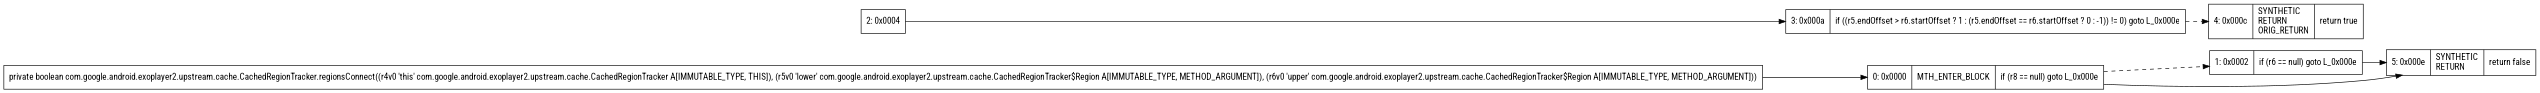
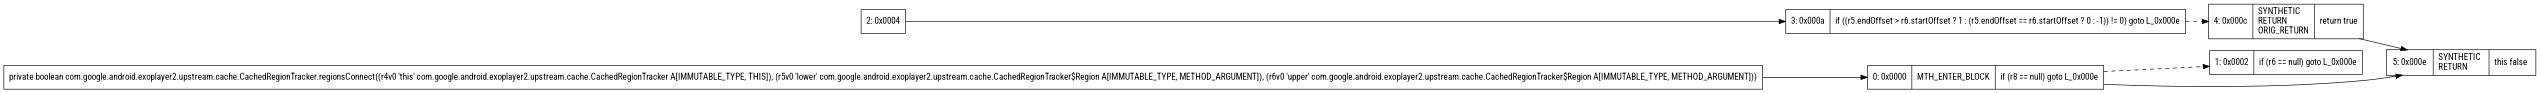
  digraph {
    fontname="Roboto Condensed"
    rankdir=LR
    node [fontname="Roboto Condensed" shape=record]
    edge [fontname="Roboto Condensed"]
    n1 [label="{0\:\ 0x0000|MTH_ENTER_BLOCK\l|if (r8 == null) goto L_0x000e\l}"]
    n2 [label="{1\:\ 0x0002|if (r6 == null) goto L_0x000e\l}"]
-   n3 [label="{5\:\ 0x000e|SYNTHETIC\lRETURN\l|return false\l}"]
+   n3 [label="{5\:\ 0x000e|SYNTHETIC\lRETURN\l|this false\l}"]
    n4 [label="{2\:\ 0x0004}"]
    n5 [label="{3\:\ 0x000a|if ((r5.endOffset \> r6.startOffset ? 1 : (r5.endOffset == r6.startOffset ? 0 : \-1)) != 0) goto L_0x000e\l}"]
    n6 [label="{4\:\ 0x000c|SYNTHETIC\lRETURN\lORIG_RETURN\l|return true\l}"]
    n7 [label="{private boolean com.google.android.exoplayer2.upstream.cache.CachedRegionTracker.regionsConnect((r4v0 'this' com.google.android.exoplayer2.upstream.cache.CachedRegionTracker A[IMMUTABLE_TYPE, THIS]), (r5v0 'lower' com.google.android.exoplayer2.upstream.cache.CachedRegionTracker$Region A[IMMUTABLE_TYPE, METHOD_ARGUMENT]), (r6v0 'upper' com.google.android.exoplayer2.upstream.cache.CachedRegionTracker$Region A[IMMUTABLE_TYPE, METHOD_ARGUMENT])) }"]
    n1 -> n2 [style=dashed]
    n1 -> n3
-   n2 -> n3
+   n6 -> n3
    n4 -> n5
    n5 -> n6 [style=dashed]
    n7 -> n1
  }
